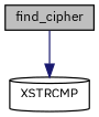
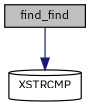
  digraph {
    rankdir=TB
    fontname="IBM Plex Sans"
    node [color=black fontname="IBM Plex Sans" fontsize=10 style=filled]
-   n1 [fillcolor=grey75 fontcolor=black height=0.2 label=find_cipher shape=box width=0.4]
+   n1 [fillcolor=grey75 fontcolor=black height=0.2 label=find_find shape=box width=0.4]
    n2 [fillcolor=white height=0.2 label=XSTRCMP shape=cylinder width=0.4]
    n1 -> n2 [color=midnightblue fontname="IBM Plex Sans" fontsize=10 labelfontname=Helvetica labelfontsize=10 style=solid]
  }
